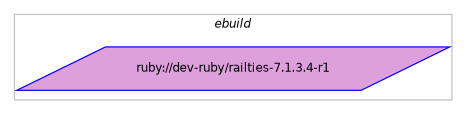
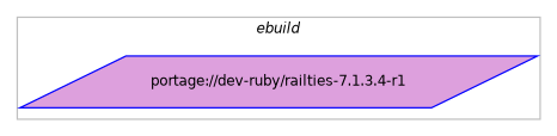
  digraph {
    compound=true
    concentrate=true
    fontname=Helvetica
    fontsize=10
    newrank=true
    rankdir=LR
    ranksep=1.5
-   n1 [color=blue fontname=Helvetica fontsize=10 label="ruby://dev-ruby/railties-7.1.3.4-r1" width=4 style=filled fillcolor=plum shape=parallelogram]
+   n1 [color=blue fontname=Helvetica fontsize=10 label="portage://dev-ruby/railties-7.1.3.4-r1" width=4 style=filled fillcolor=plum shape=parallelogram]
    subgraph cluster_1 {
      color=gray
      label=<<i>ebuild</i>>
      n1
    }
    subgraph cluster_2 {
      color=gray
      label=<<i>dependencies</i>>
      subgraph cluster_3 {
        color=gray
        fillcolor="#eeeeee"
        label=<<i>compile</i>>
        style=filled
      }
      subgraph cluster_4 {
        color=gray
        fillcolor="#eeeeee"
        label=<<i>compile and run</i>>
        style=filled
      }
      subgraph cluster_5 {
        color=gray
        fillcolor="#eeeeee"
        label=<<i>run</i>>
        style=filled
      }
    }
    subgraph cluster_6 {
      color=gray
      label=<<i>candidates</i>>
      rank=same
    }
  }
